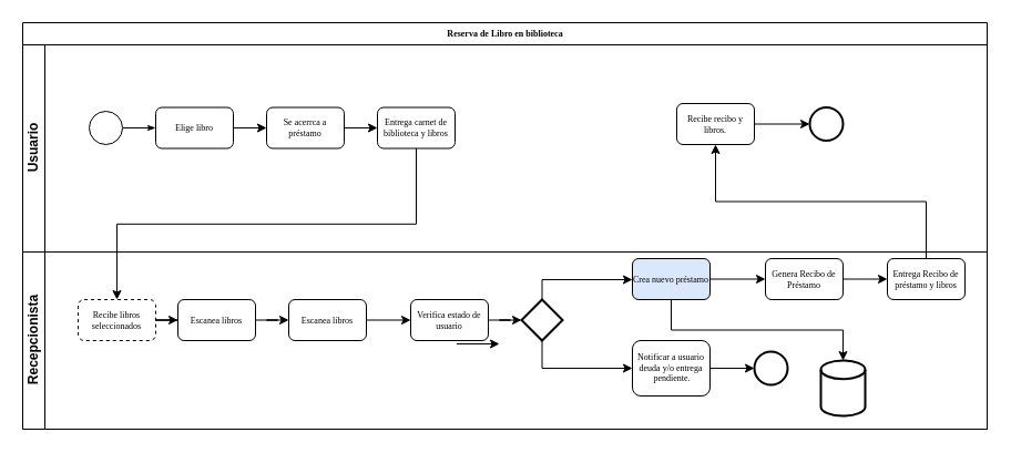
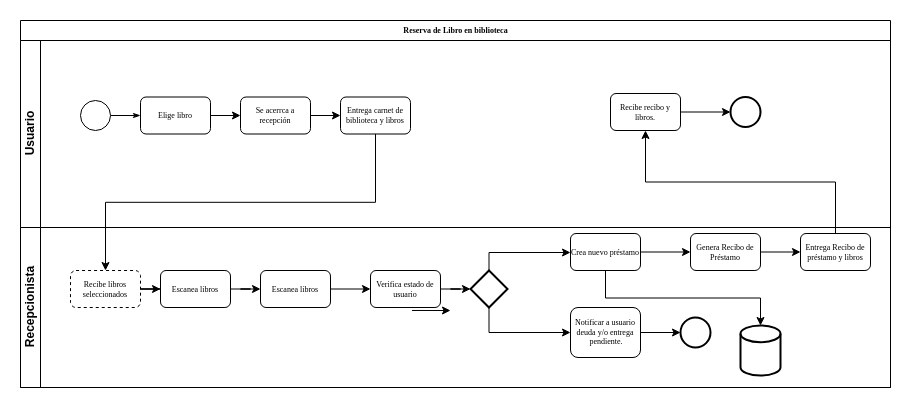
  <mxCell id="0" />
  <mxCell id="1" parent="0" />
  <mxCell id="2" value="Reserva de Libro en biblioteca" style="swimlane;html=1;childLayout=stackLayout;horizontal=1;startSize=20;horizontalStack=0;rounded=0;shadow=0;labelBackgroundColor=none;strokeWidth=1;fontFamily=Verdana;fontSize=8;align=center;" parent="1" vertex="1"><mxGeometry x="20" y="20" width="870" height="367" as="geometry" /></mxCell>
  <mxCell id="3" value="Usuario" style="swimlane;html=1;startSize=20;horizontal=0;" parent="2" vertex="1"><mxGeometry y="20" width="870" height="187" as="geometry" /></mxCell>
  <mxCell id="4" style="edgeStyle=orthogonalEdgeStyle;rounded=0;html=1;labelBackgroundColor=none;startArrow=none;startFill=0;startSize=5;endArrow=classicThin;endFill=1;endSize=5;jettySize=auto;orthogonalLoop=1;strokeWidth=1;fontFamily=Verdana;fontSize=8" parent="3" source="5" target="7" edge="1"><mxGeometry relative="1" as="geometry" /></mxCell>
  <mxCell id="5" value="" style="ellipse;whiteSpace=wrap;html=1;rounded=0;shadow=0;labelBackgroundColor=none;strokeWidth=1;fontFamily=Verdana;fontSize=8;align=center;" parent="3" vertex="1"><mxGeometry x="60" y="60" width="30" height="30" as="geometry" /></mxCell>
  <mxCell id="6" value="" style="edgeStyle=orthogonalEdgeStyle;rounded=0;orthogonalLoop=1;jettySize=auto;html=1;" parent="3" source="7" target="9" edge="1"><mxGeometry relative="1" as="geometry" /></mxCell>
  <mxCell id="7" value="Elige libro" style="rounded=1;whiteSpace=wrap;html=1;shadow=0;labelBackgroundColor=none;strokeWidth=1;fontFamily=Verdana;fontSize=8;align=center;" parent="3" vertex="1"><mxGeometry x="120" y="56.5" width="70" height="37" as="geometry" /></mxCell>
  <mxCell id="8" value="" style="edgeStyle=orthogonalEdgeStyle;rounded=0;orthogonalLoop=1;jettySize=auto;html=1;" parent="3" source="9" target="10" edge="1"><mxGeometry relative="1" as="geometry" /></mxCell>
- <mxCell id="9" value="Se acerrca a préstamo" style="rounded=1;whiteSpace=wrap;html=1;shadow=0;labelBackgroundColor=none;strokeWidth=1;fontFamily=Verdana;fontSize=8;align=center;" parent="3" vertex="1"><mxGeometry x="220" y="56.5" width="70" height="37" as="geometry" /></mxCell>
+ <mxCell id="9" value="Se acerrca a recepción" style="rounded=1;whiteSpace=wrap;html=1;shadow=0;labelBackgroundColor=none;strokeWidth=1;fontFamily=Verdana;fontSize=8;align=center;" parent="3" vertex="1"><mxGeometry x="220" y="56.5" width="70" height="37" as="geometry" /></mxCell>
  <mxCell id="10" value="Entrega carnet de biblioteca y libros" style="rounded=1;whiteSpace=wrap;html=1;shadow=0;labelBackgroundColor=none;strokeWidth=1;fontFamily=Verdana;fontSize=8;align=center;" parent="3" vertex="1"><mxGeometry x="320" y="56.5" width="70" height="37" as="geometry" /></mxCell>
  <mxCell id="11" value="" style="edgeStyle=orthogonalEdgeStyle;rounded=0;orthogonalLoop=1;jettySize=auto;html=1;" parent="3" source="12" target="13" edge="1"><mxGeometry relative="1" as="geometry" /></mxCell>
  <mxCell id="12" value="Recibe recibo y libros." style="rounded=1;whiteSpace=wrap;html=1;shadow=0;labelBackgroundColor=none;strokeWidth=1;fontFamily=Verdana;fontSize=8;align=center;" parent="3" vertex="1"><mxGeometry x="590" y="53" width="70" height="37" as="geometry" /></mxCell>
  <mxCell id="13" value="" style="ellipse;whiteSpace=wrap;html=1;rounded=0;shadow=0;labelBackgroundColor=none;strokeWidth=2;fontFamily=Verdana;fontSize=8;align=center;" parent="3" vertex="1"><mxGeometry x="710" y="56.5" width="30" height="30" as="geometry" /></mxCell>
  <mxCell id="14" value="" style="edgeStyle=orthogonalEdgeStyle;rounded=0;orthogonalLoop=1;jettySize=auto;html=1;exitX=0.5;exitY=1;exitDx=0;exitDy=0;" parent="2" source="10" target="28" edge="1"><mxGeometry relative="1" as="geometry" /></mxCell>
  <mxCell id="15" value="Recepcionista" style="swimlane;html=1;startSize=20;horizontal=0;" parent="2" vertex="1"><mxGeometry y="207" width="870" height="160" as="geometry" /></mxCell>
  <mxCell id="16" value="" style="edgeStyle=orthogonalEdgeStyle;rounded=0;orthogonalLoop=1;jettySize=auto;html=1;" parent="15" source="17" target="18" edge="1"><mxGeometry relative="1" as="geometry" /></mxCell>
  <mxCell id="17" value="Escanea libros" style="rounded=1;whiteSpace=wrap;html=1;shadow=0;labelBackgroundColor=none;strokeWidth=1;fontFamily=Verdana;fontSize=8;align=center;" parent="15" vertex="1"><mxGeometry x="140" y="43" width="70" height="37" as="geometry" /></mxCell>
  <mxCell id="18" value="Escanea libros" style="rounded=1;whiteSpace=wrap;html=1;shadow=0;labelBackgroundColor=none;strokeWidth=1;fontFamily=Verdana;fontSize=8;align=center;" parent="15" vertex="1"><mxGeometry x="240" y="43" width="70" height="37" as="geometry" /></mxCell>
  <mxCell id="19" style="edgeStyle=orthogonalEdgeStyle;rounded=0;orthogonalLoop=1;jettySize=auto;html=1;entryX=0.5;entryY=0;entryDx=0;entryDy=0;entryPerimeter=0;exitX=0.5;exitY=1;exitDx=0;exitDy=0;" parent="15" source="21" target="22" edge="1"><mxGeometry relative="1" as="geometry" /></mxCell>
  <mxCell id="20" value="" style="edgeStyle=orthogonalEdgeStyle;rounded=0;orthogonalLoop=1;jettySize=auto;html=1;" parent="15" source="21" target="24" edge="1"><mxGeometry relative="1" as="geometry" /></mxCell>
- <mxCell id="21" value="Crea nuevo préstamo" style="rounded=1;whiteSpace=wrap;html=1;shadow=0;labelBackgroundColor=none;strokeWidth=1;fontFamily=Verdana;fontSize=8;align=center;fillColor=#dae8fc;" parent="15" vertex="1"><mxGeometry x="550" y="6" width="70" height="37" as="geometry" /></mxCell>
+ <mxCell id="21" value="Crea nuevo préstamo" style="rounded=1;whiteSpace=wrap;html=1;shadow=0;labelBackgroundColor=none;strokeWidth=1;fontFamily=Verdana;fontSize=8;align=center;" parent="15" vertex="1"><mxGeometry x="550" y="6" width="70" height="37" as="geometry" /></mxCell>
  <mxCell id="22" value="" style="strokeWidth=2;html=1;shape=mxgraph.flowchart.database;whiteSpace=wrap;" parent="15" vertex="1"><mxGeometry x="720" y="98" width="40" height="50" as="geometry" /></mxCell>
  <mxCell id="23" value="" style="edgeStyle=orthogonalEdgeStyle;rounded=0;orthogonalLoop=1;jettySize=auto;html=1;" parent="15" source="24" target="25" edge="1"><mxGeometry relative="1" as="geometry" /></mxCell>
  <mxCell id="24" value="Genera Recibo de Préstamo" style="rounded=1;whiteSpace=wrap;html=1;shadow=0;labelBackgroundColor=none;strokeWidth=1;fontFamily=Verdana;fontSize=8;align=center;" parent="15" vertex="1"><mxGeometry x="670" y="6" width="70" height="37" as="geometry" /></mxCell>
  <mxCell id="25" value="Entrega Recibo de préstamo y libros" style="rounded=1;whiteSpace=wrap;html=1;shadow=0;labelBackgroundColor=none;strokeWidth=1;fontFamily=Verdana;fontSize=8;align=center;" parent="15" vertex="1"><mxGeometry x="780" y="6" width="70" height="37" as="geometry" /></mxCell>
  <mxCell id="26" value="Verifica estado de usuario" style="rounded=1;whiteSpace=wrap;html=1;shadow=0;labelBackgroundColor=none;strokeWidth=1;fontFamily=Verdana;fontSize=8;align=center;" parent="15" vertex="1"><mxGeometry x="350" y="43" width="70" height="37" as="geometry" /></mxCell>
  <mxCell id="27" value="" style="edgeStyle=orthogonalEdgeStyle;rounded=0;orthogonalLoop=1;jettySize=auto;html=1;" parent="15" source="18" target="26" edge="1"><mxGeometry relative="1" as="geometry" /></mxCell>
  <mxCell id="28" value="Recibe libros seleccionados" style="rounded=1;whiteSpace=wrap;html=1;shadow=0;labelBackgroundColor=none;strokeWidth=1;fontFamily=Verdana;fontSize=8;align=center;dashed=1;" parent="15" vertex="1"><mxGeometry x="50" y="43" width="70" height="37" as="geometry" /></mxCell>
  <mxCell id="29" value="" style="edgeStyle=orthogonalEdgeStyle;rounded=0;orthogonalLoop=1;jettySize=auto;html=1;" parent="15" source="28" target="17" edge="1"><mxGeometry relative="1" as="geometry" /></mxCell>
  <mxCell id="30" style="edgeStyle=orthogonalEdgeStyle;rounded=0;orthogonalLoop=1;jettySize=auto;html=1;exitX=0.5;exitY=0;exitDx=0;exitDy=0;exitPerimeter=0;" parent="15" source="32" target="21" edge="1"><mxGeometry relative="1" as="geometry"><Array as="points"><mxPoint x="468" y="25" /></Array></mxGeometry></mxCell>
  <mxCell id="31" style="edgeStyle=orthogonalEdgeStyle;rounded=0;orthogonalLoop=1;jettySize=auto;html=1;exitX=0.5;exitY=1;exitDx=0;exitDy=0;exitPerimeter=0;" parent="15" source="32" target="36" edge="1"><mxGeometry relative="1" as="geometry" /></mxCell>
  <mxCell id="32" value="" style="strokeWidth=2;html=1;shape=mxgraph.flowchart.decision;whiteSpace=wrap;" parent="15" vertex="1"><mxGeometry x="450" y="43" width="37" height="37" as="geometry" /></mxCell>
  <mxCell id="33" value="" style="edgeStyle=orthogonalEdgeStyle;rounded=0;orthogonalLoop=1;jettySize=auto;html=1;" parent="15" source="26" target="32" edge="1"><mxGeometry relative="1" as="geometry"><mxPoint x="550.034" y="-111.966" as="targetPoint" /></mxGeometry></mxCell>
  <mxCell id="34" value="" style="edgeStyle=orthogonalEdgeStyle;rounded=0;orthogonalLoop=1;jettySize=auto;html=1;" parent="15" edge="1"><mxGeometry relative="1" as="geometry"><mxPoint x="391.5" y="82.983" as="sourcePoint" /><mxPoint x="430" y="83.0" as="targetPoint" /></mxGeometry></mxCell>
  <mxCell id="35" value="" style="edgeStyle=orthogonalEdgeStyle;rounded=0;orthogonalLoop=1;jettySize=auto;html=1;" parent="15" source="36" target="37" edge="1"><mxGeometry relative="1" as="geometry" /></mxCell>
  <mxCell id="36" value="Notificar a usuario deuda y/o entrega&lt;br&gt;&amp;nbsp;pendiente." style="rounded=1;whiteSpace=wrap;html=1;shadow=0;labelBackgroundColor=none;strokeWidth=1;fontFamily=Verdana;fontSize=8;align=center;" parent="15" vertex="1"><mxGeometry x="550" y="80" width="70" height="50" as="geometry" /></mxCell>
  <mxCell id="37" value="" style="ellipse;whiteSpace=wrap;html=1;rounded=0;shadow=0;labelBackgroundColor=none;strokeWidth=2;fontFamily=Verdana;fontSize=8;align=center;" parent="15" vertex="1"><mxGeometry x="660" y="90" width="30" height="30" as="geometry" /></mxCell>
  <mxCell id="38" style="edgeStyle=orthogonalEdgeStyle;rounded=0;orthogonalLoop=1;jettySize=auto;html=1;entryX=0.5;entryY=1;entryDx=0;entryDy=0;exitX=0.5;exitY=0;exitDx=0;exitDy=0;" parent="2" source="25" target="12" edge="1"><mxGeometry relative="1" as="geometry" /></mxCell>
